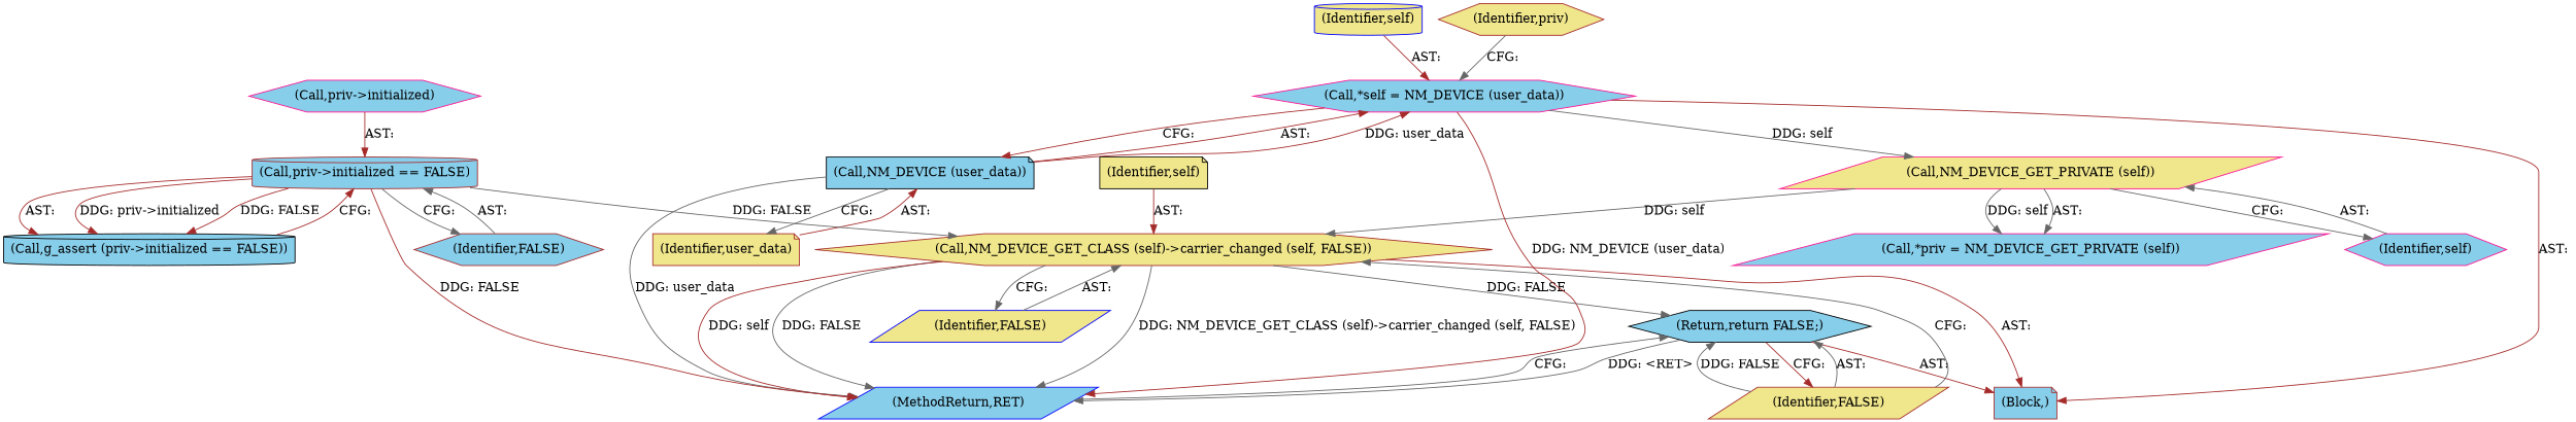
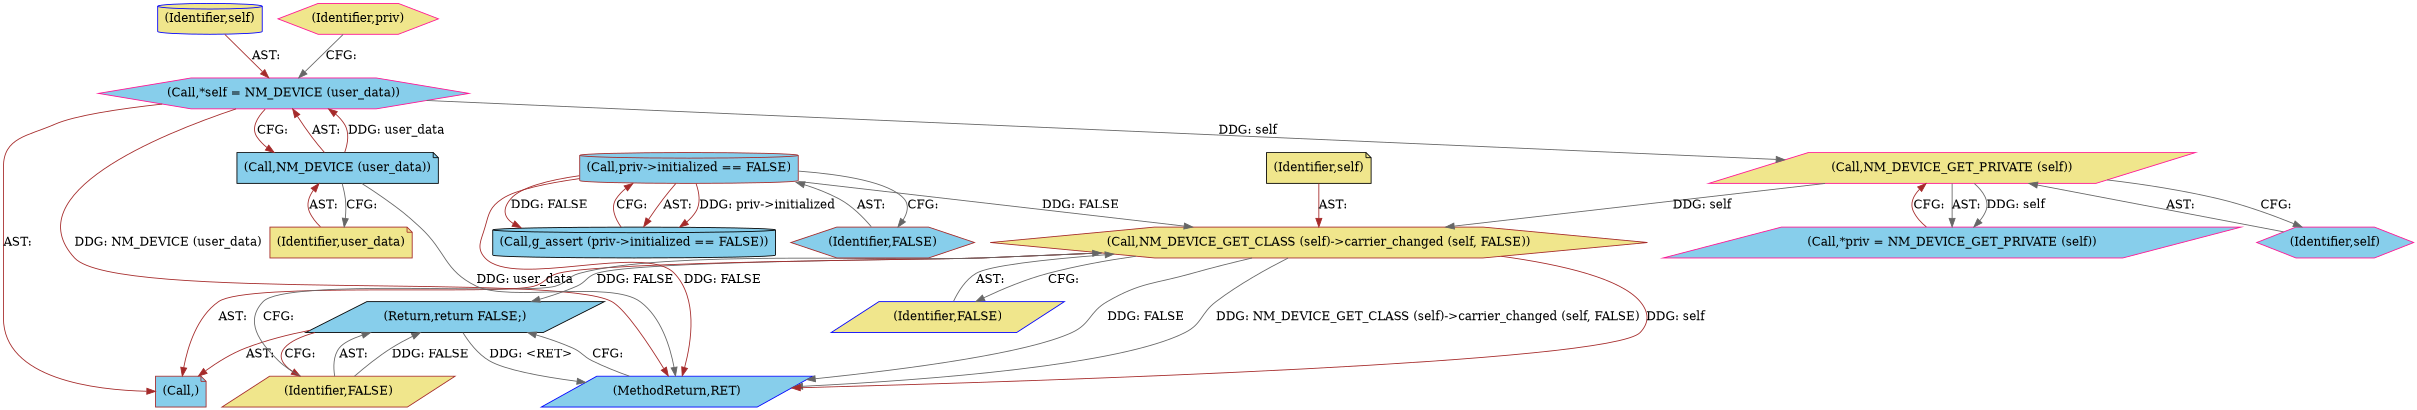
  digraph {
    node [color=brown fillcolor=skyblue shape=hexagon style=filled]
    edge [color=gray40]
    n1 [fillcolor=khaki label="(Call,NM_DEVICE_GET_CLASS (self)->carrier_changed (self, FALSE))"]
-   n2 [color=black label="(Return,return FALSE;)"]
-   n3 [label="(Block,)" shape=note]
+   n2 [color=black label="(Return,return FALSE;)" shape=parallelogram]
+   n3 [label="(Call,)" shape=note]
    n4 [color=blue label="(MethodReturn,RET)" shape=parallelogram]
    n5 [color=blue fillcolor=khaki label="(Identifier,FALSE)" shape=parallelogram]
    n6 [fillcolor=khaki label="(Identifier,FALSE)" shape=parallelogram]
    n7 [color=deeppink fillcolor=khaki label="(Call,NM_DEVICE_GET_PRIVATE (self))" shape=parallelogram]
    n8 [color=deeppink label="(Identifier,self)"]
    n9 [color=deeppink label="(Call,*priv = NM_DEVICE_GET_PRIVATE (self))" shape=parallelogram]
    n10 [color=deeppink label="(Call,*self = NM_DEVICE (user_data))"]
    n11 [color=black label="(Call,NM_DEVICE (user_data))" shape=note]
    n12 [fillcolor=khaki label="(Identifier,user_data)" shape=note]
    n13 [label="(Call,priv->initialized == FALSE)" shape=cylinder]
    n14 [label="(Identifier,FALSE)"]
    n15 [color=black label="(Call,g_assert (priv->initialized == FALSE))" shape=cylinder]
    n16 [color=blue fillcolor=khaki label="(Identifier,self)" shape=cylinder]
    n17 [color=black fillcolor=khaki label="(Identifier,self)" shape=note]
-   n18 [fillcolor=khaki label="(Identifier,priv)"]
-   n19 [color=deeppink label="(Call,priv->initialized)"]
+   n18 [color=deeppink fillcolor=khaki label="(Identifier,priv)"]
    n1 -> n2 [label="DDG: FALSE"]
    n1 -> n3 [color=brown label="AST: "]
    n1 -> n4 [label="DDG: FALSE"]
    n1 -> n4 [label="DDG: NM_DEVICE_GET_CLASS (self)->carrier_changed (self, FALSE)"]
    n1 -> n4 [color=brown label="DDG: self"]
    n1 -> n5 [label="CFG: "]
    n2 -> n3 [color=brown label="AST: "]
    n2 -> n4 [label="DDG: <RET>"]
    n2 -> n6 [color=brown label="CFG: "]
    n4 -> n2 [label="CFG: "]
    n5 -> n1 [label="AST: "]
    n6 -> n1 [label="CFG: "]
    n6 -> n2 [label="AST: "]
    n6 -> n2 [label="DDG: FALSE"]
    n7 -> n1 [label="DDG: self"]
    n7 -> n8 [label="CFG: "]
    n7 -> n9 [label="AST: "]
    n7 -> n9 [label="DDG: self"]
    n8 -> n7 [label="AST: "]
+   n9 -> n7 [color=brown label="CFG: "]
    n10 -> n3 [color=brown label="AST: "]
    n10 -> n4 [color=brown label="DDG: NM_DEVICE (user_data)"]
    n10 -> n7 [label="DDG: self"]
    n10 -> n11 [color=brown label="CFG: "]
    n11 -> n4 [label="DDG: user_data"]
    n11 -> n10 [color=brown label="AST: "]
    n11 -> n10 [color=brown label="DDG: user_data"]
    n11 -> n12 [label="CFG: "]
    n12 -> n11 [color=brown label="AST: "]
    n13 -> n1 [label="DDG: FALSE"]
    n13 -> n4 [color=brown label="DDG: FALSE"]
    n13 -> n14 [label="CFG: "]
    n13 -> n15 [color=brown label="AST: "]
    n13 -> n15 [color=brown label="DDG: priv->initialized"]
    n13 -> n15 [color=brown label="DDG: FALSE"]
    n14 -> n13 [label="AST: "]
    n15 -> n13 [color=brown label="CFG: "]
    n16 -> n10 [color=brown label="AST: "]
    n17 -> n1 [color=brown label="AST: "]
    n18 -> n10 [label="CFG: "]
-   n19 -> n13 [color=brown label="AST: "]
  }
